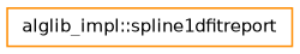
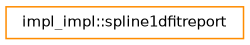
  digraph {
    rankdir=LR
-   n1 [color=darkorange fillcolor=white fontname=Helvetica fontsize=10 height=0.2 label="alglib_impl::spline1dfitreport" shape=record style=filled width=0.4]
+   n1 [color=darkorange fillcolor=white fontname=Helvetica fontsize=10 height=0.2 label="impl_impl::spline1dfitreport" shape=record style=filled width=0.4]
  }
